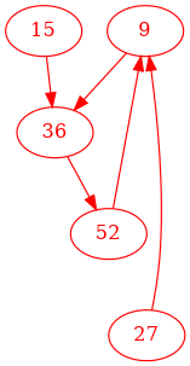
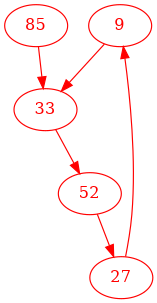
  digraph {
    node [color=red fontcolor=red]
    edge [color=red]
    9
-   33 [label=36]
-   15
+   33
+   15 [label=85]
    n4 [label=52]
    27
    9 -> 33
    33 -> n4
    15 -> 33
-   n4 -> 9
+   n4 -> 27
    27 -> 9
  }
